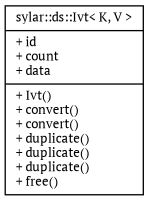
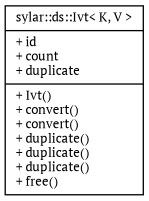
  digraph {
    fontname="PT Serif"
-   n1 [color=black fillcolor=white fontcolor=black fontname="PT Serif" fontsize=10 height=0.2 label="{sylar::ds::Ivt\< K, V \>\n|+ id\l+ count\l+ data\l|+ Ivt()\l+ convert()\l+ convert()\l+ duplicate()\l+ duplicate()\l+ duplicate()\l+ free()\l}" shape=record style=filled width=0.4]
+   n1 [color=black fillcolor=white fontcolor=black fontname="PT Serif" fontsize=10 height=0.2 label="{sylar::ds::Ivt\< K, V \>\n|+ id\l+ count\l+ duplicate\l|+ Ivt()\l+ convert()\l+ convert()\l+ duplicate()\l+ duplicate()\l+ duplicate()\l+ free()\l}" shape=record style=filled width=0.4]
  }
